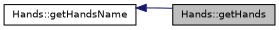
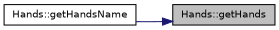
  digraph {
    rankdir=RL
    node [color=black fontname=Helvetica fontsize=10 shape=record style=filled]
    n1 [fillcolor=grey75 fontcolor=black height=0.2 label="Hands::getHands" width=0.4]
    n2 [fillcolor=white height=0.2 label="Hands::getHandsName" width=0.4]
-   n2 -> n1 [color=midnightblue dir=back fontname=Helvetica fontsize=10 labelfontname=Helvetica labelfontsize=10 style=solid]
+   n1 -> n2 [color=midnightblue dir=back fontname=Helvetica fontsize=10 labelfontname=Helvetica labelfontsize=10 style=solid]
  }
